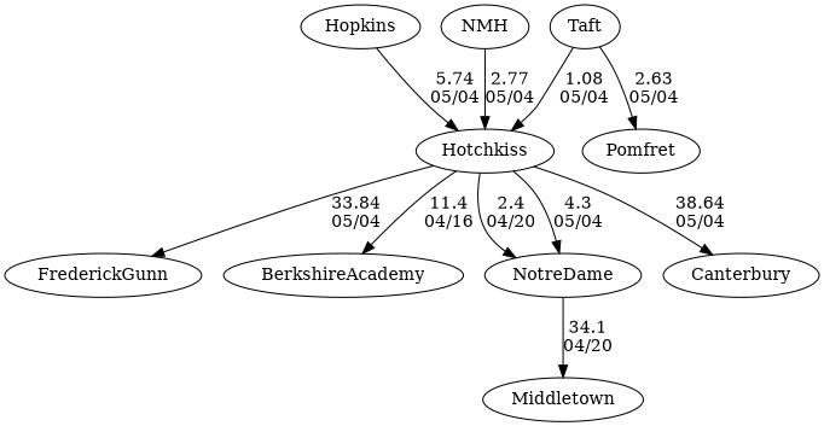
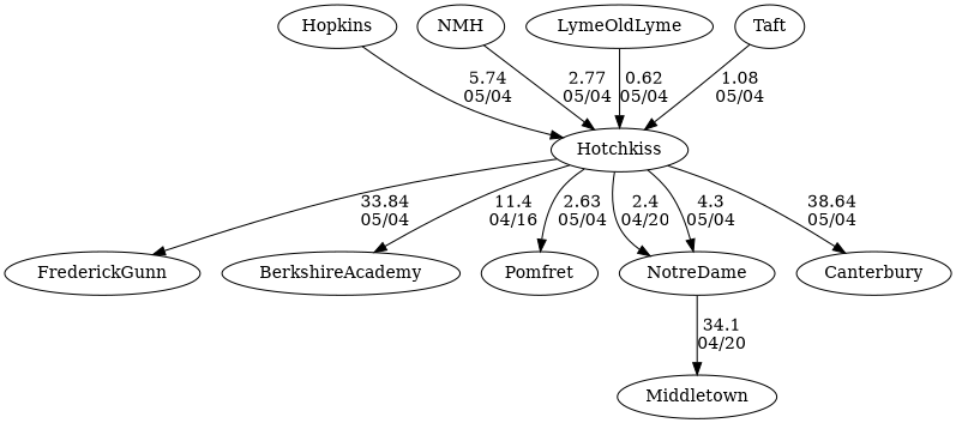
  digraph {
    edge [random=random weight=98]
    Hopkins
    Hotchkiss
    FrederickGunn
    BerkshireAcademy
    Pomfret
    NotreDame
    Canterbury
    NMH
+   LymeOldLyme
    Middletown
    Taft
    Hopkins -> Hotchkiss [label="5.74\n05/04" weight=95]
    Hotchkiss -> FrederickGunn [label="33.84\n05/04" weight=67]
    Hotchkiss -> BerkshireAcademy [label="11.4\n04/16" weight=89]
-   Taft -> Pomfret [label="2.63\n05/04"]
+   Hotchkiss -> Pomfret [label="2.63\n05/04"]
    Hotchkiss -> NotreDame [label="2.4\n04/20"]
    Hotchkiss -> NotreDame [label="4.3\n05/04" weight=96]
    Hotchkiss -> Canterbury [label="38.64\n05/04" weight=62]
    NotreDame -> Middletown [label="34.1\n04/20" weight=66]
    NMH -> Hotchkiss [label="2.77\n05/04"]
+   LymeOldLyme -> Hotchkiss [label="0.62\n05/04" weight=100]
    Taft -> Hotchkiss [label="1.08\n05/04" weight=99]
  }
